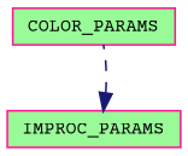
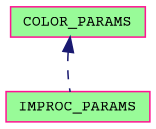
  digraph {
    fontname="Courier Prime"
    node [color=deeppink fillcolor=palegreen fontname="Courier Prime" fontsize=10 shape=record style=filled]
    n1 [fontcolor=black height=0.2 label=COLOR_PARAMS width=0.4]
    n2 [height=0.2 label=IMPROC_PARAMS width=0.4]
-   n2 -> n1 [color=midnightblue dir=back fontname="Courier Prime" fontsize=10 labelfontname=Helvetica labelfontsize=10 style=dashed]
+   n1 -> n2 [color=midnightblue dir=back fontname="Courier Prime" fontsize=10 labelfontname=Helvetica labelfontsize=10 style=dashed]
  }
